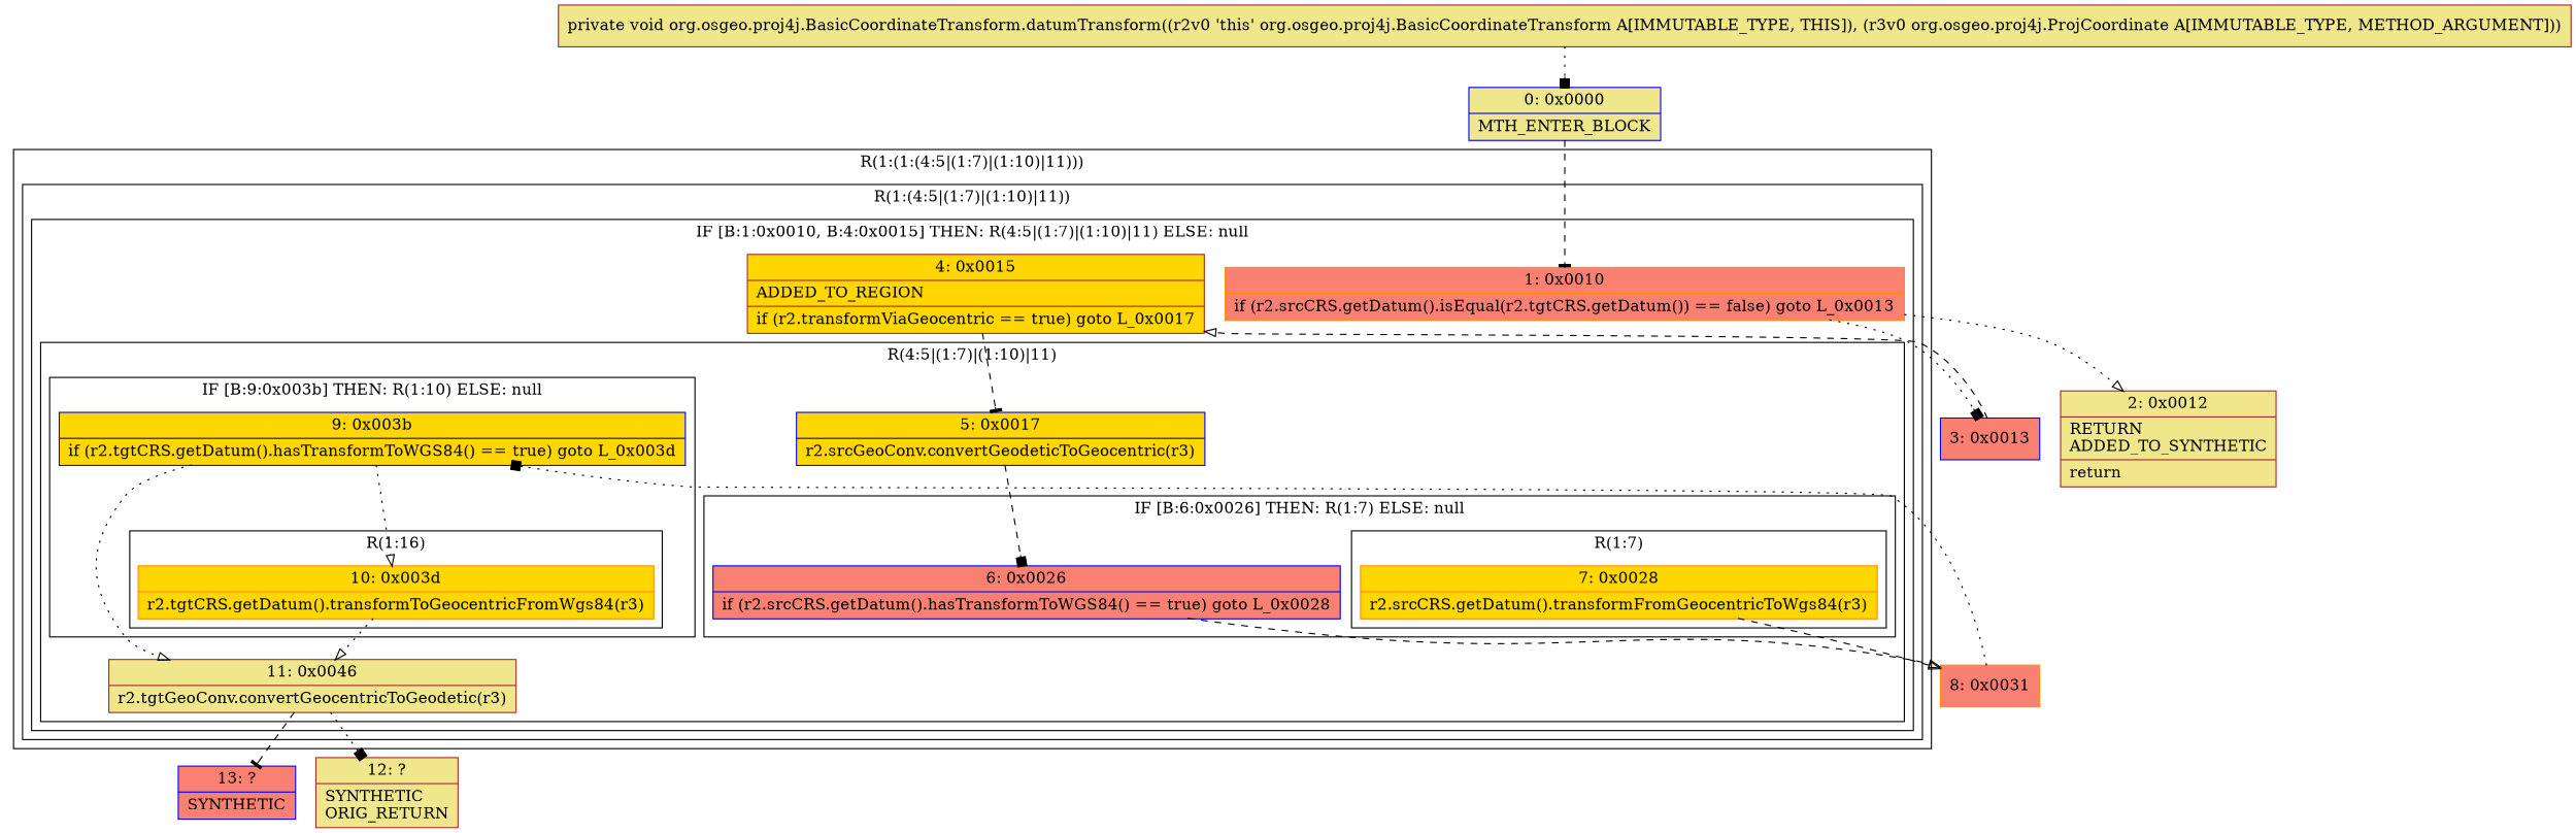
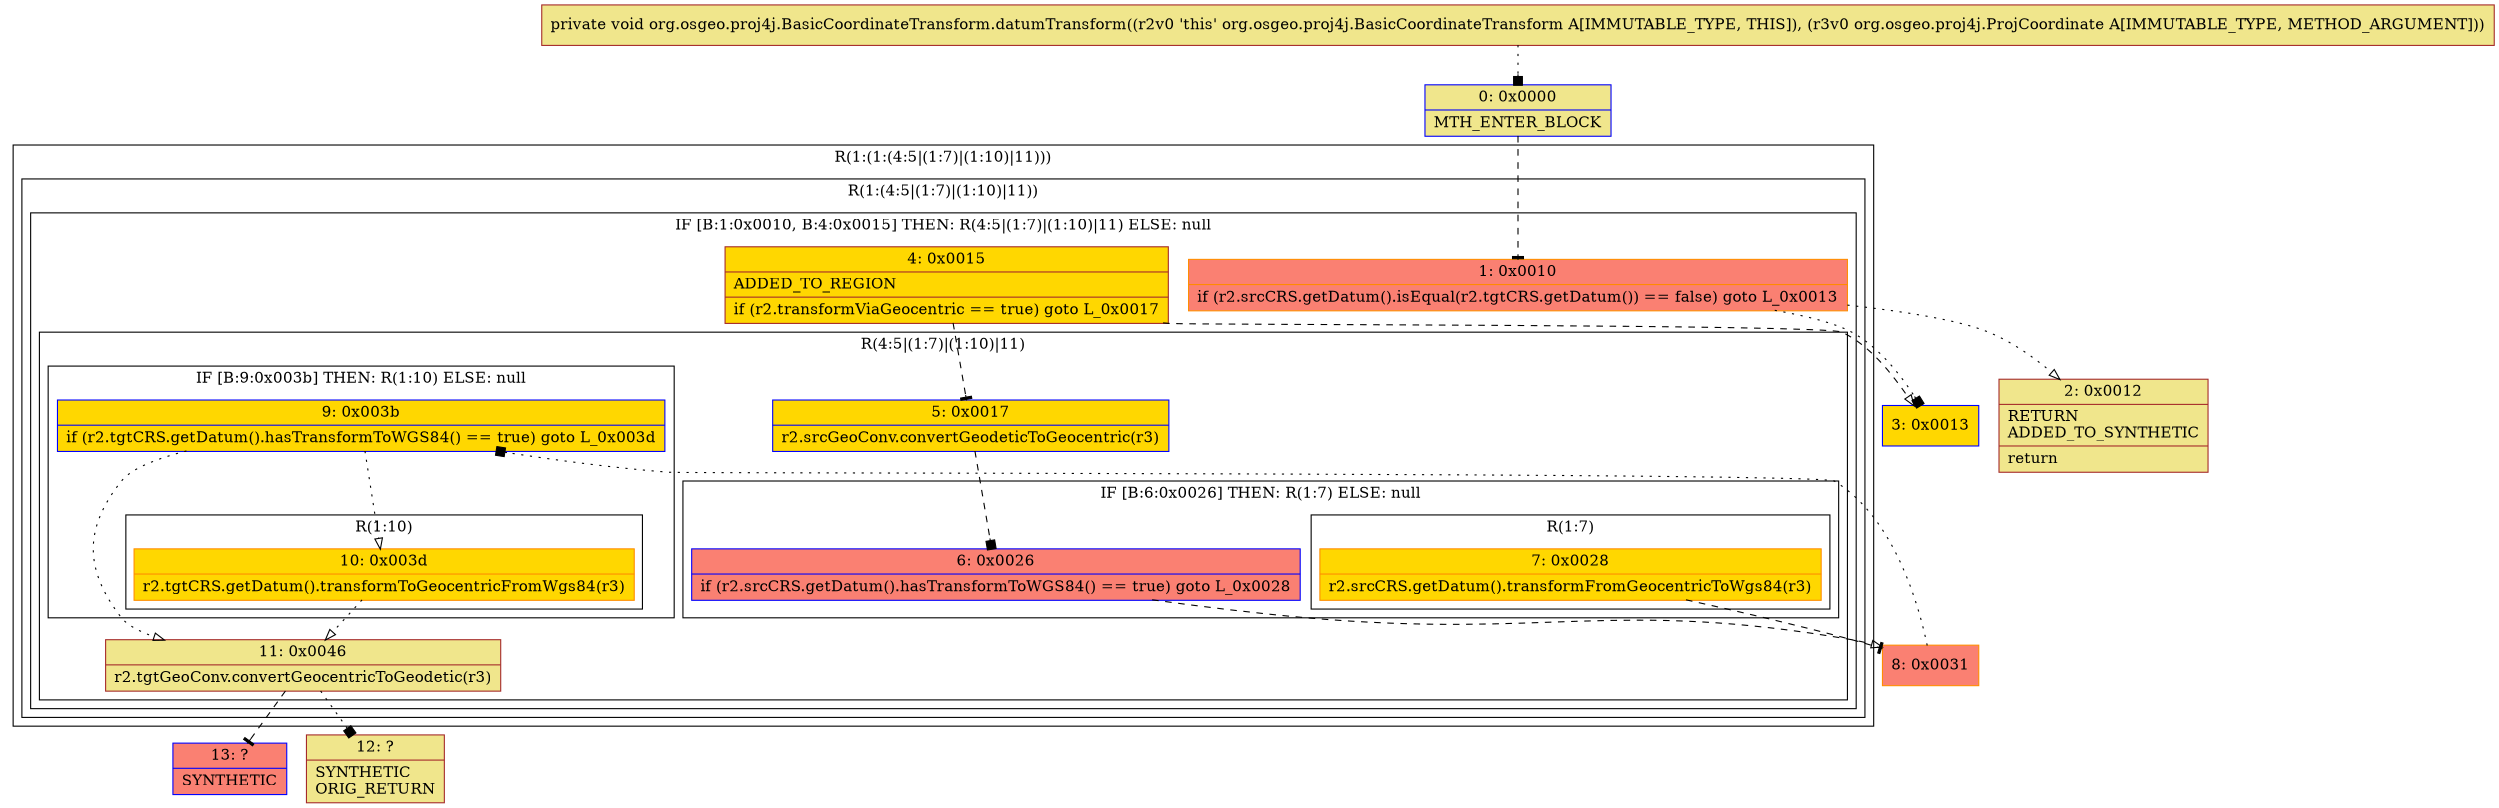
  digraph {
    node [color=blue fillcolor=gold shape=record style=filled]
    edge [arrowhead=onormal style=dotted]
    n1 [color=darkorange label="{7\:\ 0x0028|r2.srcCRS.getDatum().transformFromGeocentricToWgs84(r3)\l}"]
    n2 [fillcolor=salmon label="{6\:\ 0x0026|if (r2.srcCRS.getDatum().hasTransformToWGS84() == true) goto L_0x0028\l}"]
    n3 [color=darkorange label="{10\:\ 0x003d|r2.tgtCRS.getDatum().transformToGeocentricFromWgs84(r3)\l}"]
    n4 [label="{9\:\ 0x003b|if (r2.tgtCRS.getDatum().hasTransformToWGS84() == true) goto L_0x003d\l}"]
    n5 [label="{5\:\ 0x0017|r2.srcGeoConv.convertGeodeticToGeocentric(r3)\l}"]
    n6 [color=brown fillcolor=khaki label="{11\:\ 0x0046|r2.tgtGeoConv.convertGeocentricToGeodetic(r3)\l}"]
    n7 [color=darkorange fillcolor=salmon label="{1\:\ 0x0010|if (r2.srcCRS.getDatum().isEqual(r2.tgtCRS.getDatum()) == false) goto L_0x0013\l}"]
    n8 [color=brown label="{4\:\ 0x0015|ADDED_TO_REGION\l|if (r2.transformViaGeocentric == true) goto L_0x0017\l}"]
    n9 [color=darkorange fillcolor=salmon label="{8\:\ 0x0031}"]
    n10 [fillcolor=salmon label="{13\:\ ?|SYNTHETIC\l}"]
    n11 [color=brown fillcolor=khaki label="{12\:\ ?|SYNTHETIC\lORIG_RETURN\l}"]
    n12 [color=brown fillcolor=khaki label="{2\:\ 0x0012|RETURN\lADDED_TO_SYNTHETIC\l|return\l}"]
-   n13 [fillcolor=salmon label="{3\:\ 0x0013}"]
+   n13 [label="{3\:\ 0x0013}"]
    n14 [fillcolor=khaki label="{0\:\ 0x0000|MTH_ENTER_BLOCK\l}"]
    n15 [color=brown fillcolor=khaki label="{private void org.osgeo.proj4j.BasicCoordinateTransform.datumTransform((r2v0 'this' org.osgeo.proj4j.BasicCoordinateTransform A[IMMUTABLE_TYPE, THIS]), (r3v0 org.osgeo.proj4j.ProjCoordinate A[IMMUTABLE_TYPE, METHOD_ARGUMENT])) }"]
    subgraph cluster_1 {
      label="R(1:(1:(4:5|(1:7)|(1:10)|11)))"
      subgraph cluster_2 {
        label="R(1:(4:5|(1:7)|(1:10)|11))"
        subgraph cluster_3 {
          label="IF [B:1:0x0010, B:4:0x0015] THEN: R(4:5|(1:7)|(1:10)|11) ELSE: null"
          n7
          n8
          subgraph cluster_4 {
            label="R(4:5|(1:7)|(1:10)|11)"
            n5
            n6
            subgraph cluster_5 {
              label="IF [B:6:0x0026] THEN: R(1:7) ELSE: null"
              n2
              subgraph cluster_6 {
                label="R(1:7)"
                n1
              }
            }
            subgraph cluster_7 {
              label="IF [B:9:0x003b] THEN: R(1:10) ELSE: null"
              n4
              subgraph cluster_8 {
-               label="R(1:16)"
+               label="R(1:10)"
                n3
              }
            }
          }
        }
      }
    }
-   n1 -> n9 [style=dashed]
+   n1 -> n9 [arrowhead=tee style=dashed]
    n2 -> n9 [style=dashed]
    n3 -> n6
    n4 -> n3
    n4 -> n6
    n5 -> n2 [arrowhead=box style=dashed]
    n6 -> n10 [arrowhead=tee style=dashed]
    n6 -> n11 [arrowhead=box]
    n7 -> n12
    n7 -> n13 [arrowhead=box]
    n8 -> n5 [arrowhead=tee style=dashed]
    n9 -> n4 [arrowhead=box]
-   n13 -> n8 [style=dashed]
+   n8 -> n13 [style=dashed]
    n14 -> n7 [arrowhead=tee style=dashed]
    n15 -> n14 [arrowhead=box]
  }
